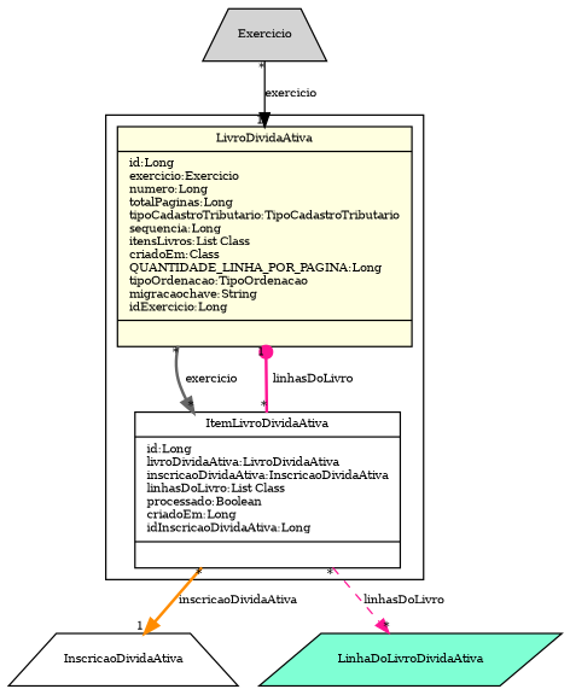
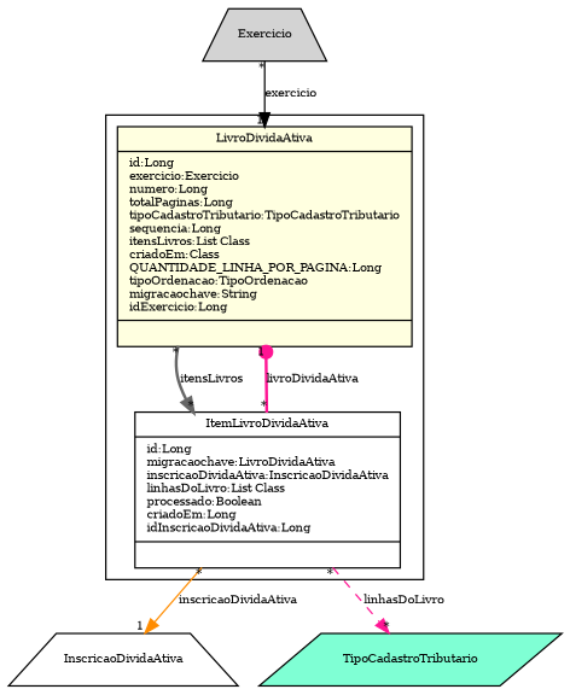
  digraph {
    fontname="Times-Roman"
    fontsize=8
    node [fillcolor=white fontname="Times-Roman" fontsize=8 shape=record style=filled]
    edge [arrowhead=normal color=deeppink fontname="Times-Roman" fontsize=8 headlabel=1 style=bold taillabel="*"]
    n1 [fillcolor=lightyellow label="{LivroDividaAtiva|id:Long\lexercicio:Exercicio\lnumero:Long\ltotalPaginas:Long\ltipoCadastroTributario:TipoCadastroTributario\lsequencia:Long\litensLivros:List Class\lcriadoEm:Class\lQUANTIDADE_LINHA_POR_PAGINA:Long\ltipoOrdenacao:TipoOrdenacao\lmigracaochave:String\lidExercicio:Long\l|\l}"]
-   n2 [label="{ItemLivroDividaAtiva|id:Long\llivroDividaAtiva:LivroDividaAtiva\linscricaoDividaAtiva:InscricaoDividaAtiva\llinhasDoLivro:List Class\lprocessado:Boolean\lcriadoEm:Long\lidInscricaoDividaAtiva:Long\l|\l}"]
+   n2 [label="{ItemLivroDividaAtiva|id:Long\lmigracaochave:LivroDividaAtiva\linscricaoDividaAtiva:InscricaoDividaAtiva\llinhasDoLivro:List Class\lprocessado:Boolean\lcriadoEm:Long\lidInscricaoDividaAtiva:Long\l|\l}"]
    InscricaoDividaAtiva [shape=trapezium]
-   LinhaDoLivroDividaAtiva [fillcolor=aquamarine shape=parallelogram]
+   LinhaDoLivroDividaAtiva [fillcolor=aquamarine shape=parallelogram label=TipoCadastroTributario]
    Exercicio [fillcolor=lightgrey shape=trapezium]
    subgraph cluster_1 {
      n1
      n2
    }
-   n1 -> n2 [color=gray40 headlabel="*" label=exercicio]
-   n2 -> n1 [arrowhead=dot label=linhasDoLivro]
-   n2 -> InscricaoDividaAtiva [color=darkorange label=inscricaoDividaAtiva]
+   n1 -> n2 [color=gray40 headlabel="*" label=itensLivros]
+   n2 -> n1 [arrowhead=dot label=livroDividaAtiva]
+   n2 -> InscricaoDividaAtiva [color=darkorange label=inscricaoDividaAtiva style=solid]
    n2 -> LinhaDoLivroDividaAtiva [headlabel="*" label=linhasDoLivro style=dashed]
    Exercicio -> n1 [color=black label=exercicio style=solid]
  }
